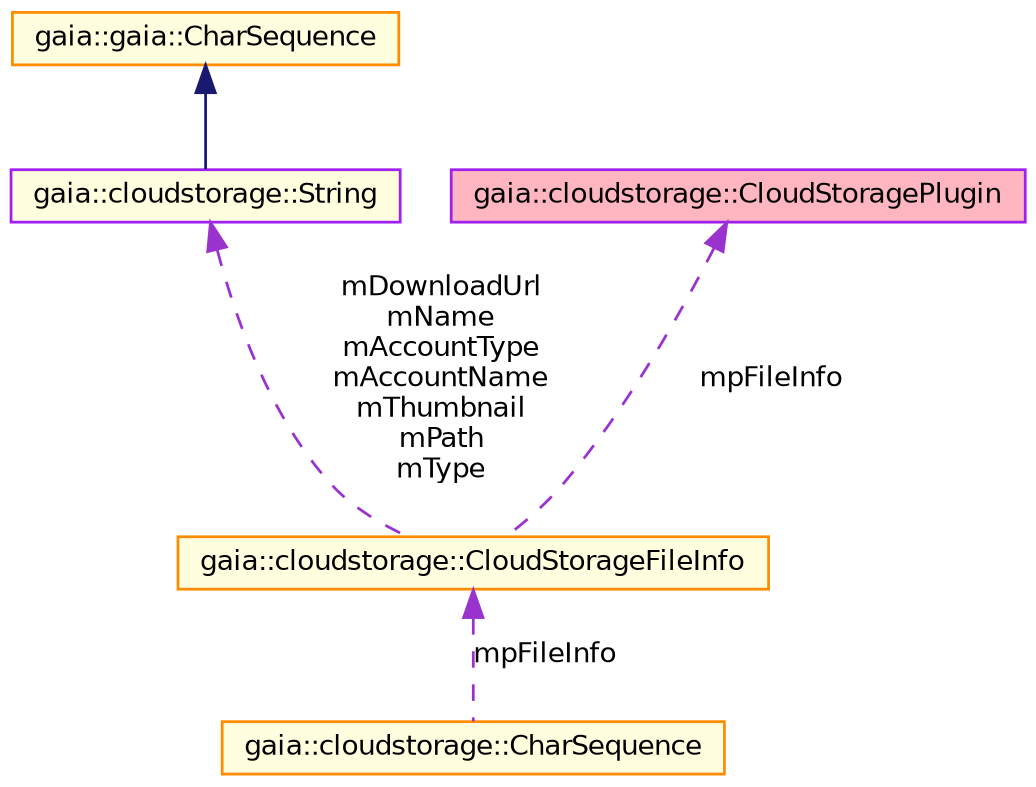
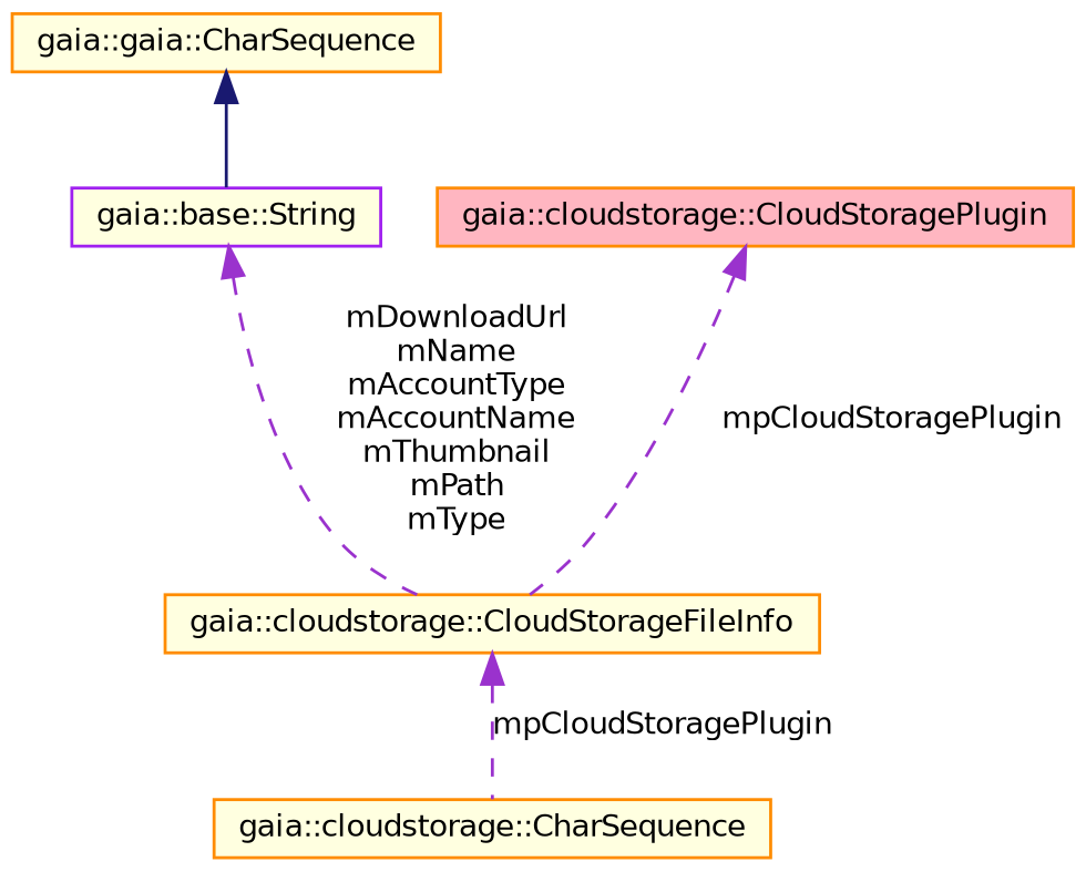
  digraph {
    node [color=darkorange fillcolor=lightyellow fontname=Helvetica fontsize=10 shape=record style=filled]
    edge [color=darkorchid3 dir=back fontname=Helvetica fontsize=10 labelfontname=Helvetica labelfontsize=10 style=dashed]
    n1 [fontcolor=black height=0.2 label="gaia::cloudstorage::CharSequence" width=0.4]
    n2 [height=0.2 label="gaia::cloudstorage::CloudStorageFileInfo" width=0.4]
-   n3 [color=purple height=0.2 label="gaia::cloudstorage::String" width=0.4]
+   n3 [color=purple height=0.2 label="gaia::base::String" width=0.4]
    n4 [height=0.2 label="gaia::gaia::CharSequence" width=0.4]
-   n5 [color=purple fillcolor=lightpink height=0.2 label="gaia::cloudstorage::CloudStoragePlugin" width=0.4]
-   n2 -> n1 [label=mpFileInfo]
+   n5 [fillcolor=lightpink height=0.2 label="gaia::cloudstorage::CloudStoragePlugin" width=0.4]
+   n2 -> n1 [label=mpCloudStoragePlugin]
    n3 -> n2 [label="mDownloadUrl\nmName\nmAccountType\nmAccountName\nmThumbnail\nmPath\nmType"]
    n4 -> n3 [color=midnightblue style=solid]
-   n5 -> n2 [label=mpFileInfo]
+   n5 -> n2 [label=mpCloudStoragePlugin]
  }
